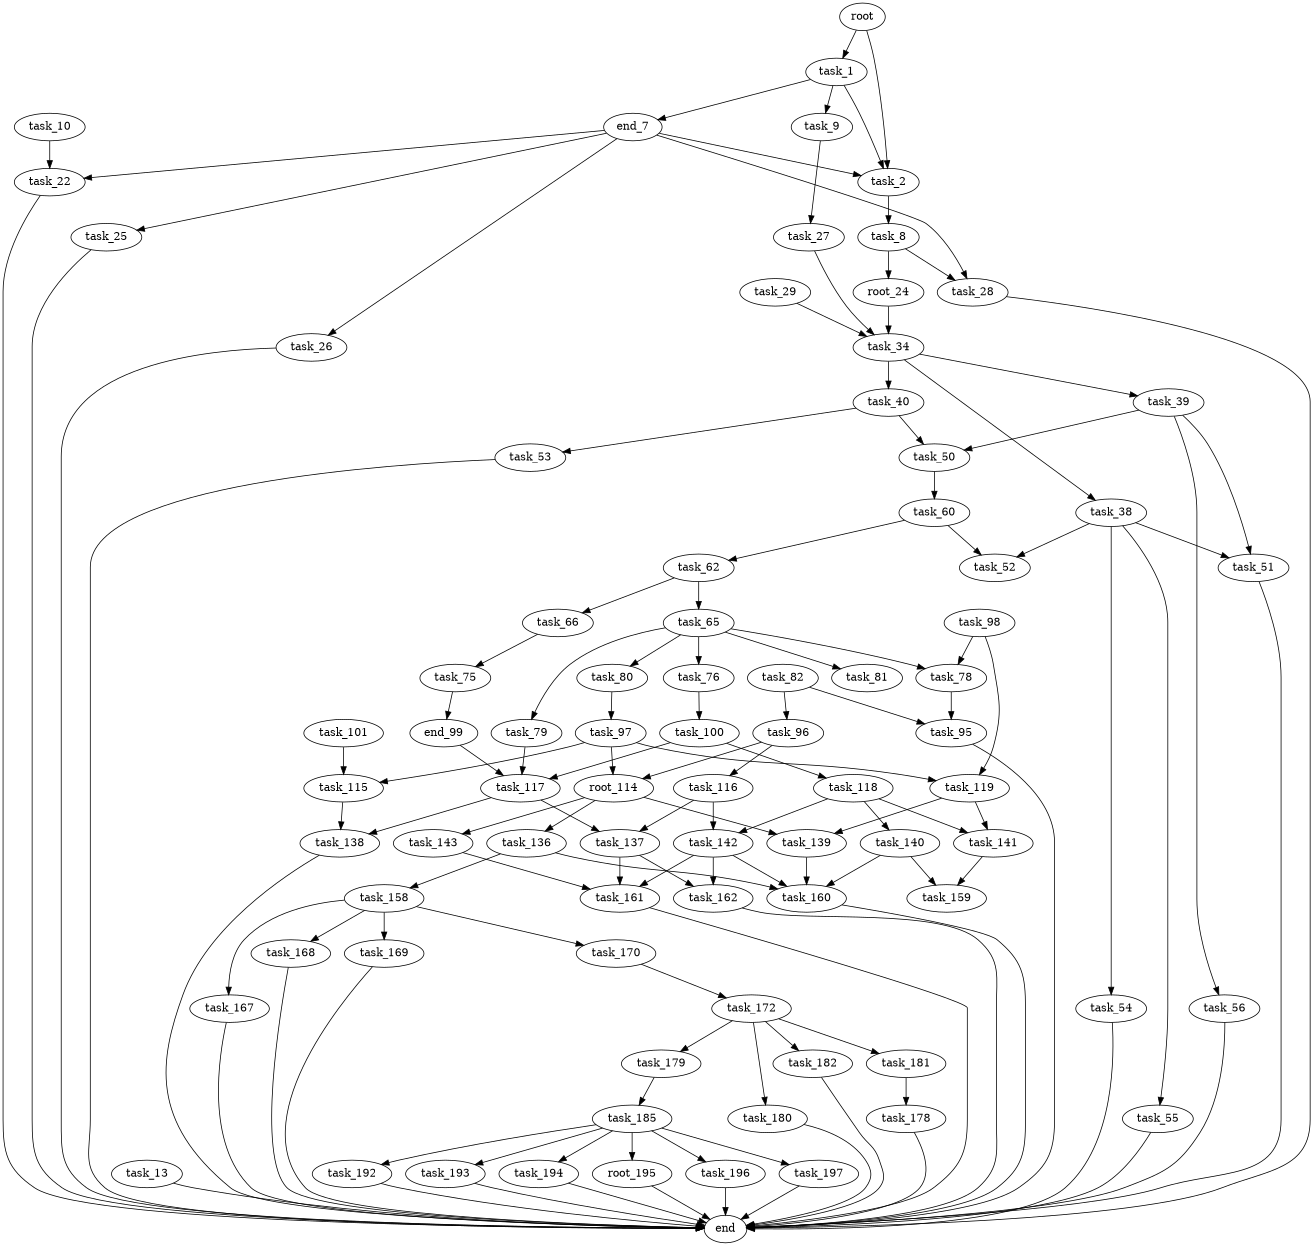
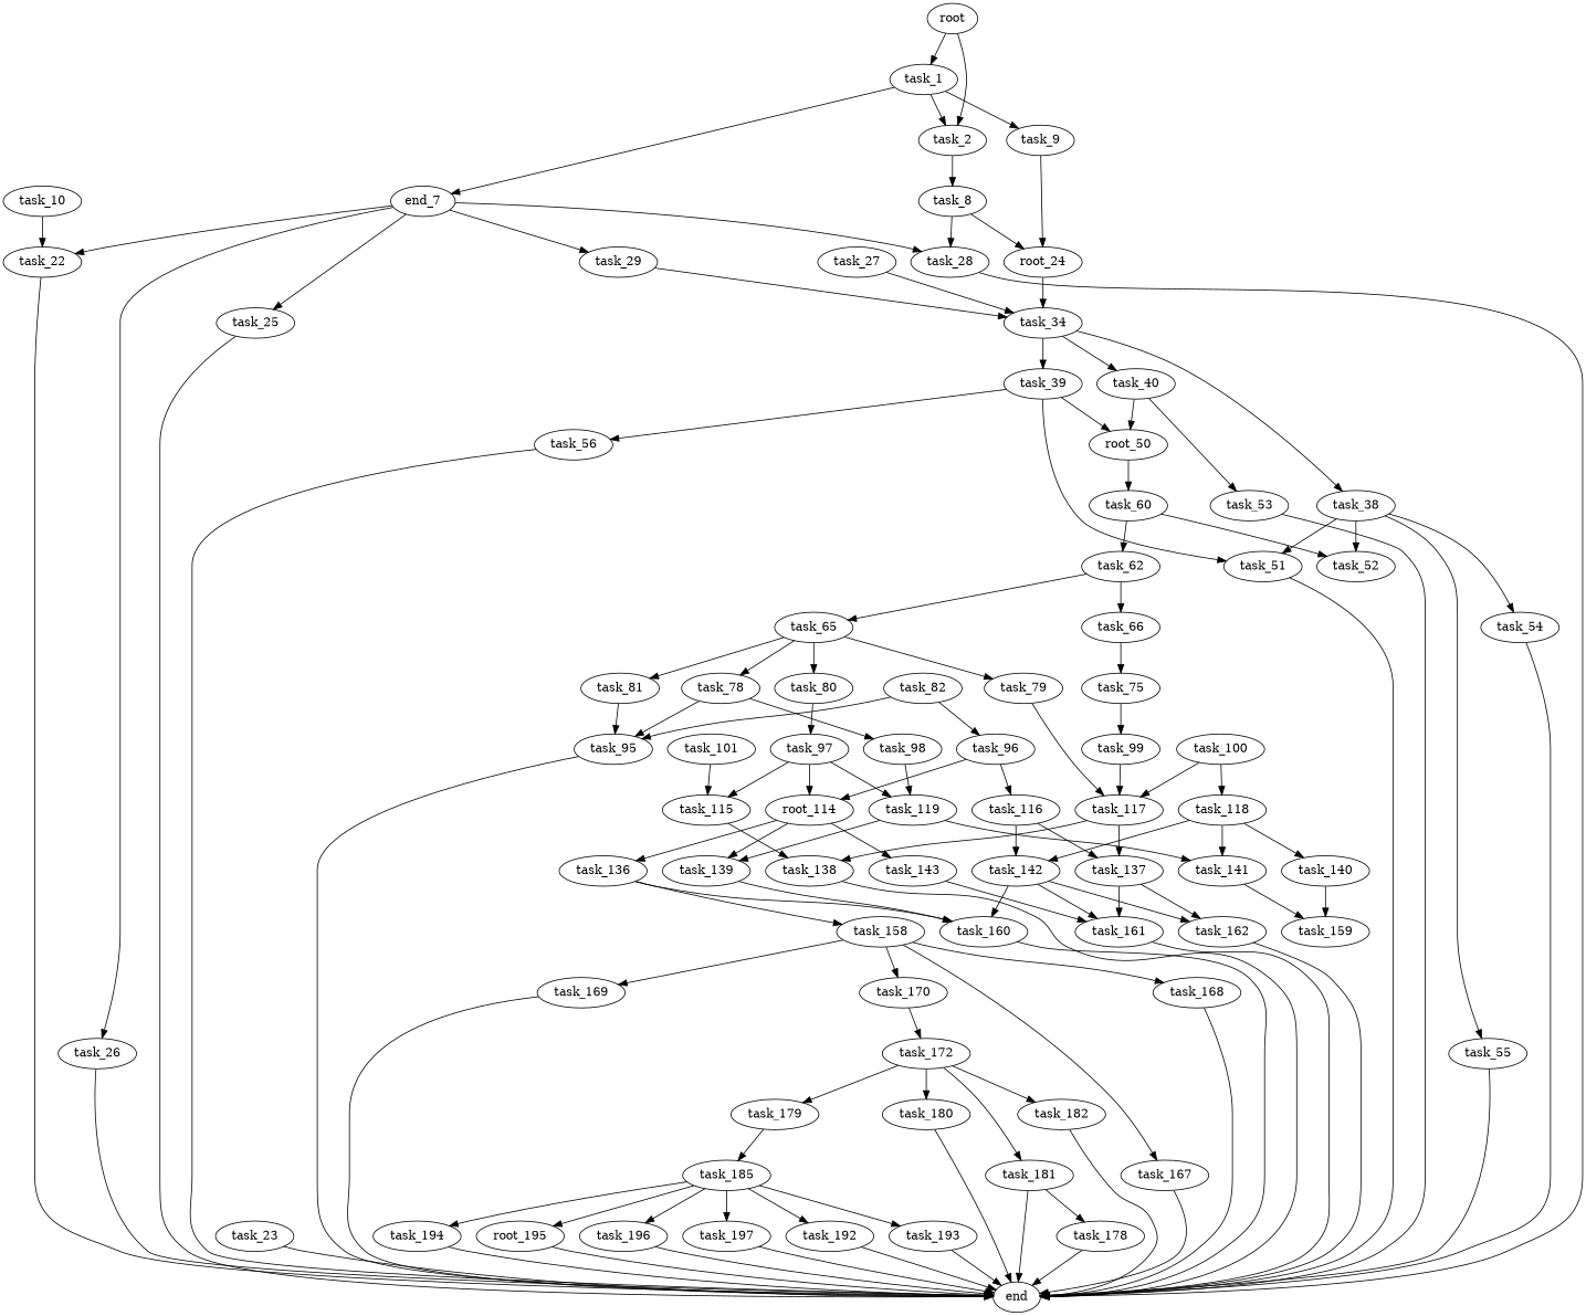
  digraph {
    root
    task_1
    task_2
    n4 [label=end_7]
    task_9
    task_8
    task_22
    task_25
    task_26
    task_28
    task_29
    task_27
    task_10
    n14 [label=root_24]
    end
    task_34
-   task_23 [label=task_13]
+   task_23
    task_38
    task_39
    task_40
    task_51
    task_52
    task_54
    task_55
-   task_50
+   task_50 [label=root_50]
    task_56
    task_53
    task_60
    task_62
    task_65
    task_66
-   task_76
    task_78
    task_79
    task_80
    task_81
    task_75
    task_100
    task_95
    task_98
    task_117
    task_97
-   task_99 [label=end_99]
+   task_99
    task_82
    task_96
    task_118
    task_119
    task_101
    task_115
    n50 [label=root_114]
    task_116
    task_136
    task_139
    task_143
    task_137
    task_142
    task_138
    task_141
    task_140
    task_158
    task_160
    task_161
    task_162
    task_159
    task_167
    task_168
    task_169
    task_170
    task_172
    task_179
    task_180
    task_181
    task_182
    task_178
    task_185
    task_192
    task_193
    task_194
    n79 [label=root_195]
    task_196
    task_197
    root -> task_1
    root -> task_2
    task_1 -> task_2
    task_1 -> n4
    task_1 -> task_9
    task_2 -> task_8
    n4 -> task_22
    n4 -> task_25
    n4 -> task_26
    n4 -> task_28
-   n4 -> task_2
-   task_9 -> task_27
+   n4 -> task_29
+   task_9 -> n14
    task_8 -> task_28
    task_8 -> n14
    task_22 -> end
    task_25 -> end
    task_26 -> end
    task_28 -> end
    task_29 -> task_34
    task_27 -> task_34
    task_10 -> task_22
    n14 -> task_34
    task_34 -> task_38
    task_34 -> task_39
    task_34 -> task_40
    task_23 -> end
    task_38 -> task_51
    task_38 -> task_52
    task_38 -> task_54
    task_38 -> task_55
    task_39 -> task_51
    task_39 -> task_50
    task_39 -> task_56
    task_40 -> task_50
    task_40 -> task_53
    task_51 -> end
    task_54 -> end
    task_55 -> end
    task_50 -> task_60
    task_56 -> end
    task_53 -> end
    task_60 -> task_52
    task_60 -> task_62
    task_62 -> task_65
    task_62 -> task_66
-   task_65 -> task_76
    task_65 -> task_78
    task_65 -> task_79
    task_65 -> task_80
    task_65 -> task_81
    task_66 -> task_75
-   task_76 -> task_100
    task_78 -> task_95
-   task_98 -> task_78
+   task_78 -> task_98
    task_79 -> task_117
    task_80 -> task_97
+   task_81 -> task_95
    task_75 -> task_99
    task_100 -> task_117
    task_100 -> task_118
    task_95 -> end
    task_98 -> task_119
    task_117 -> task_137
    task_117 -> task_138
    task_97 -> task_119
    task_97 -> task_115
    task_97 -> n50
    task_99 -> task_117
    task_82 -> task_95
    task_82 -> task_96
    task_96 -> n50
    task_96 -> task_116
    task_118 -> task_142
    task_118 -> task_141
    task_118 -> task_140
    task_119 -> task_139
    task_119 -> task_141
    task_101 -> task_115
    task_115 -> task_138
    n50 -> task_136
    n50 -> task_139
    n50 -> task_143
    task_116 -> task_137
    task_116 -> task_142
    task_136 -> task_158
    task_136 -> task_160
    task_139 -> task_160
    task_143 -> task_161
    task_137 -> task_161
    task_137 -> task_162
    task_142 -> task_160
    task_142 -> task_161
    task_142 -> task_162
    task_138 -> end
    task_141 -> task_159
-   task_140 -> task_160
    task_140 -> task_159
    task_158 -> task_167
    task_158 -> task_168
    task_158 -> task_169
    task_158 -> task_170
    task_160 -> end
    task_161 -> end
    task_162 -> end
    task_167 -> end
    task_168 -> end
    task_169 -> end
    task_170 -> task_172
    task_172 -> task_179
    task_172 -> task_180
    task_172 -> task_181
    task_172 -> task_182
    task_179 -> task_185
    task_180 -> end
+   task_181 -> end
    task_181 -> task_178
    task_182 -> end
    task_178 -> end
    task_185 -> task_192
    task_185 -> task_193
    task_185 -> task_194
    task_185 -> n79
    task_185 -> task_196
    task_185 -> task_197
    task_192 -> end
    task_193 -> end
    task_194 -> end
    n79 -> end
    task_196 -> end
    task_197 -> end
  }
